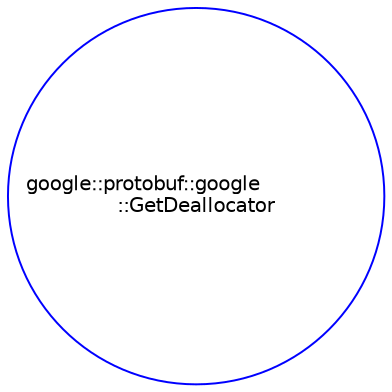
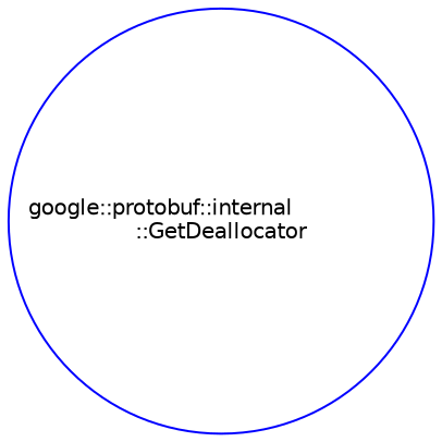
  digraph {
    rankdir=TB
-   n1 [color=blue fillcolor=white fontname=Helvetica fontsize=10 height=0.2 label="google::protobuf::google\l::GetDeallocator" shape=circle style=filled width=0.4]
+   n1 [color=blue fillcolor=white fontname=Helvetica fontsize=10 height=0.2 label="google::protobuf::internal\l::GetDeallocator" shape=circle style=filled width=0.4]
  }
